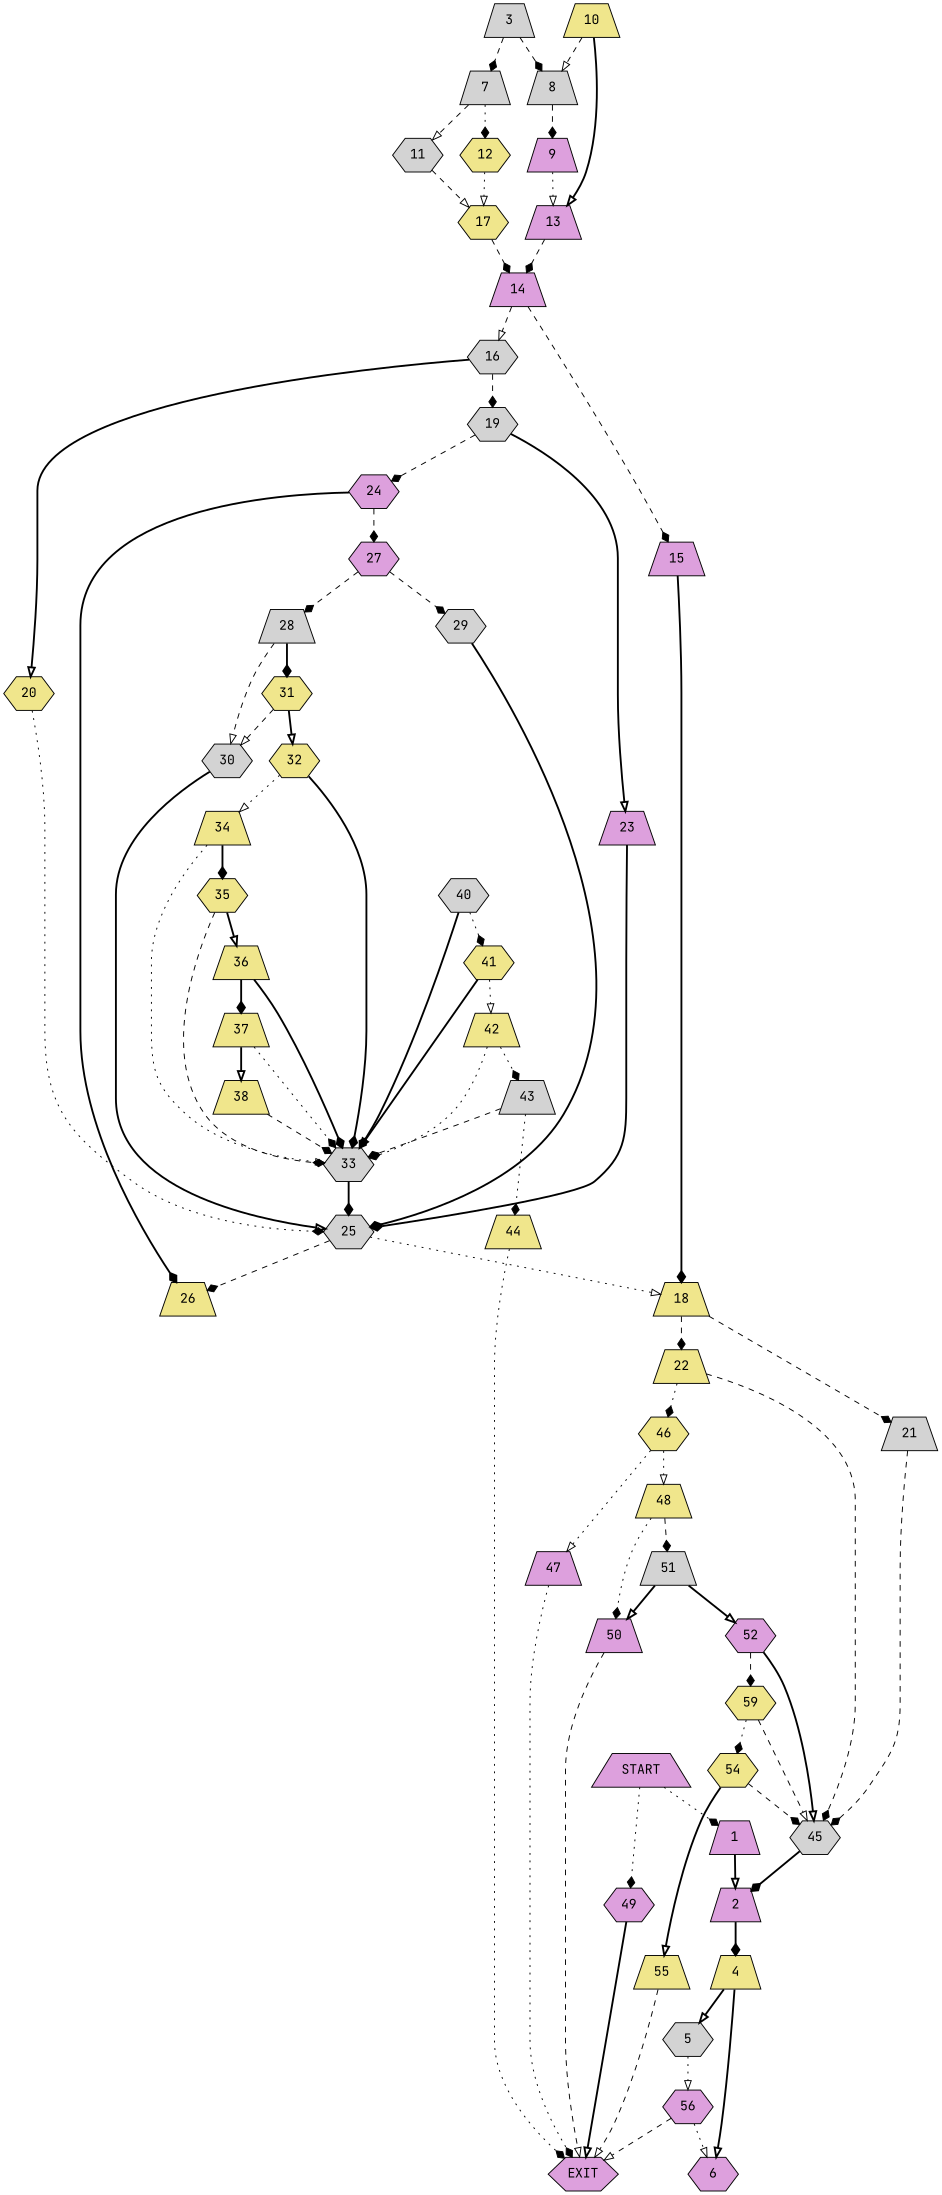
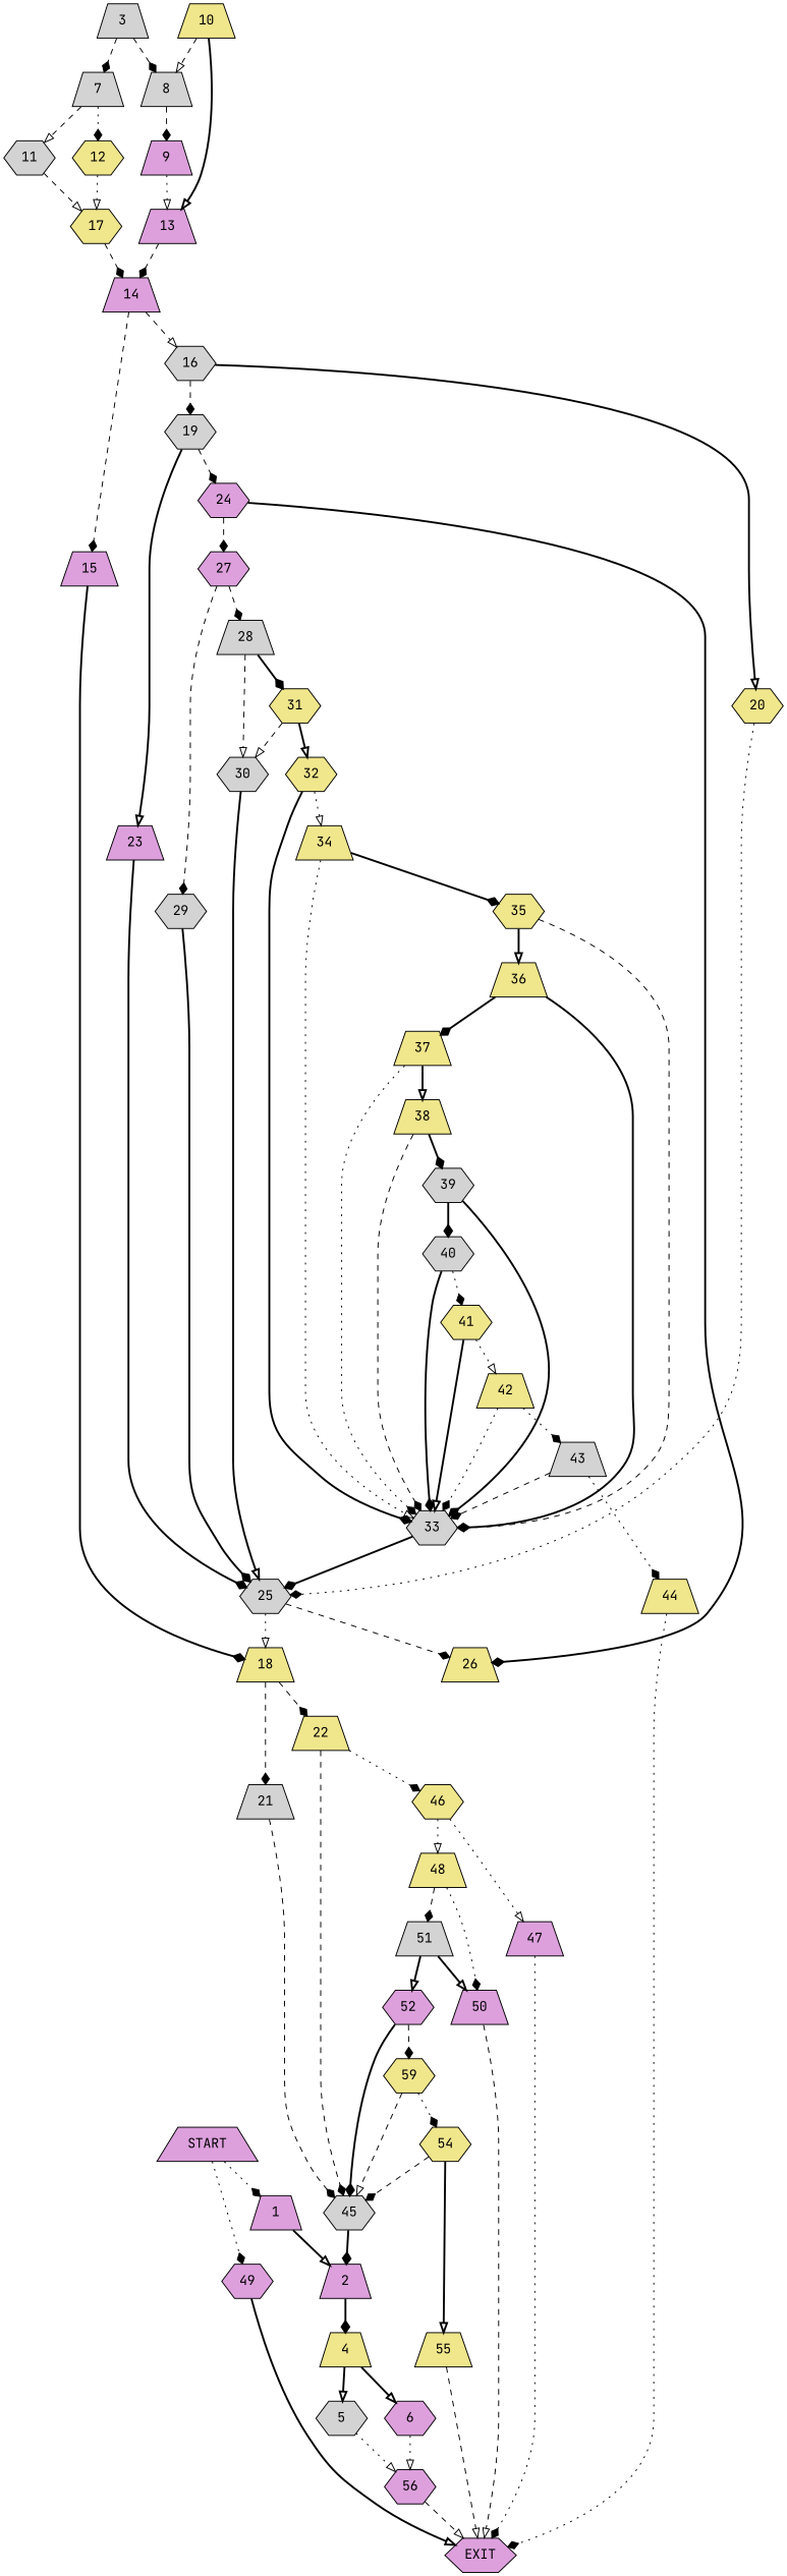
  digraph {
    fontname="JetBrains Mono"
    node [fillcolor=khaki fontname="JetBrains Mono" shape=trapezium style=filled]
    edge [arrowhead=diamond fontname="JetBrains Mono" style=bold]
    n1 [fillcolor=plum label=START]
    1 [fillcolor=plum]
    49 [fillcolor=plum shape=hexagon]
    2 [fillcolor=plum]
    n5 [fillcolor=plum label=EXIT shape=hexagon]
    4
    3 [fillcolor=lightgrey]
    7 [fillcolor=lightgrey]
    8 [fillcolor=lightgrey]
    5 [fillcolor=lightgrey shape=hexagon]
    6 [fillcolor=plum shape=hexagon]
    11 [fillcolor=lightgrey shape=hexagon]
    12 [shape=hexagon]
    9 [fillcolor=plum]
    56 [fillcolor=plum shape=hexagon]
    17 [shape=hexagon]
    13 [fillcolor=plum]
    10
    14 [fillcolor=plum]
    15 [fillcolor=plum]
    16 [fillcolor=lightgrey shape=hexagon]
    18
    19 [fillcolor=lightgrey shape=hexagon]
    20 [shape=hexagon]
    21 [fillcolor=lightgrey]
    22
    23 [fillcolor=plum]
    24 [fillcolor=plum shape=hexagon]
    25 [fillcolor=lightgrey shape=hexagon]
    45 [fillcolor=lightgrey shape=hexagon]
    46 [shape=hexagon]
    26
    27 [fillcolor=plum shape=hexagon]
    47 [fillcolor=plum]
    48
    28 [fillcolor=lightgrey]
    29 [fillcolor=lightgrey shape=hexagon]
    30 [fillcolor=lightgrey shape=hexagon]
    31 [shape=hexagon]
    32 [shape=hexagon]
    33 [fillcolor=lightgrey shape=hexagon]
    34
    35 [shape=hexagon]
    36
    37
    38
+   39 [fillcolor=lightgrey shape=hexagon]
    40 [fillcolor=lightgrey shape=hexagon]
    41 [shape=hexagon]
    42
    43 [fillcolor=lightgrey]
    44
    50 [fillcolor=plum]
    51 [fillcolor=lightgrey]
    52 [fillcolor=plum shape=hexagon]
    n56 [label=59 shape=hexagon]
    54 [shape=hexagon]
    55
    n1 -> 1 [style=dotted]
    n1 -> 49 [style=dotted]
    1 -> 2 [arrowhead=onormal]
    49 -> n5 [arrowhead=onormal]
    2 -> 4
    4 -> 5 [arrowhead=onormal]
    4 -> 6 [arrowhead=onormal]
    3 -> 7 [style=dashed]
    3 -> 8 [style=dashed]
    7 -> 11 [arrowhead=onormal style=dashed]
    7 -> 12 [style=dotted]
    8 -> 9 [style=dashed]
    5 -> 56 [arrowhead=onormal style=dotted]
-   56 -> 6 [arrowhead=onormal style=dotted]
+   6 -> 56 [arrowhead=onormal style=dotted]
    11 -> 17 [arrowhead=onormal style=dashed]
    12 -> 17 [arrowhead=onormal style=dotted]
    9 -> 13 [arrowhead=onormal style=dotted]
    56 -> n5 [arrowhead=onormal style=dashed]
    17 -> 14 [style=dashed]
    13 -> 14 [style=dashed]
    10 -> 8 [arrowhead=onormal style=dashed]
    10 -> 13 [arrowhead=onormal]
    14 -> 15 [style=dashed]
    14 -> 16 [arrowhead=onormal style=dashed]
    15 -> 18
    16 -> 19 [style=dashed]
    16 -> 20 [arrowhead=onormal]
    18 -> 21 [style=dashed]
    18 -> 22 [style=dashed]
    19 -> 23 [arrowhead=onormal]
    19 -> 24 [style=dashed]
    20 -> 25 [style=dotted]
    21 -> 45 [style=dashed]
    22 -> 45 [style=dashed]
    22 -> 46 [style=dotted]
    23 -> 25
    24 -> 26
    24 -> 27 [style=dashed]
    25 -> 18 [arrowhead=onormal style=dotted]
    25 -> 26 [style=dashed]
    45 -> 2
    46 -> 47 [arrowhead=onormal style=dotted]
    46 -> 48 [arrowhead=onormal style=dotted]
    27 -> 28 [style=dashed]
    27 -> 29 [style=dashed]
    47 -> n5 [style=dotted]
    48 -> 50 [style=dotted]
    48 -> 51 [style=dashed]
    28 -> 30 [arrowhead=onormal style=dashed]
    28 -> 31
    29 -> 25
    30 -> 25 [arrowhead=onormal]
    31 -> 30 [arrowhead=onormal style=dashed]
    31 -> 32 [arrowhead=onormal]
    32 -> 33
    32 -> 34 [arrowhead=onormal style=dotted]
    33 -> 25
    34 -> 33 [arrowhead=onormal style=dotted]
    34 -> 35
    35 -> 33 [style=dashed]
    35 -> 36 [arrowhead=onormal]
    36 -> 33
    36 -> 37
    37 -> 33 [style=dotted]
    37 -> 38 [arrowhead=onormal]
    38 -> 33 [style=dashed]
+   38 -> 39
+   39 -> 33
+   39 -> 40
    40 -> 33
    40 -> 41 [style=dotted]
    41 -> 33 [arrowhead=onormal]
    41 -> 42 [arrowhead=onormal style=dotted]
    42 -> 33 [style=dotted]
    42 -> 43 [style=dotted]
    43 -> 33 [style=dashed]
    43 -> 44 [style=dotted]
    44 -> n5 [style=dotted]
    50 -> n5 [arrowhead=onormal style=dashed]
    51 -> 50 [arrowhead=onormal]
    51 -> 52 [arrowhead=onormal]
-   52 -> 45 [arrowhead=onormal]
+   52 -> 45
    52 -> n56 [style=dashed]
    n56 -> 45 [arrowhead=onormal style=dashed]
    n56 -> 54 [style=dotted]
    54 -> 45 [style=dashed]
    54 -> 55 [arrowhead=onormal]
    55 -> n5 [arrowhead=onormal style=dashed]
  }
